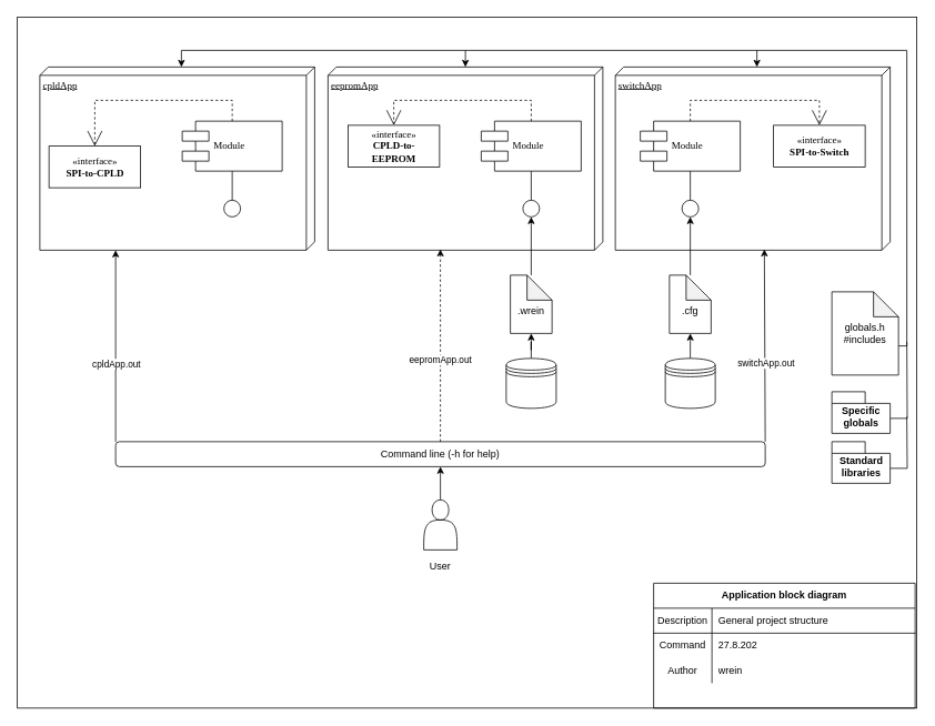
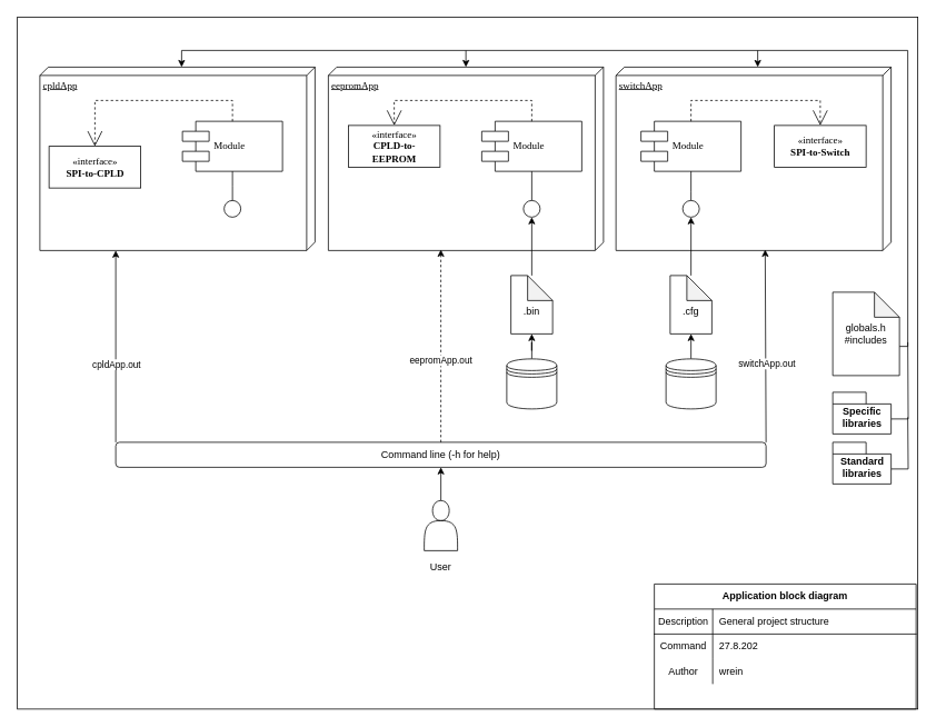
  <mxCell id="0" />
  <mxCell id="1" parent="0" />
  <mxCell id="2" value="" style="rounded=0;whiteSpace=wrap;html=1;" parent="1" vertex="1"><mxGeometry x="20" y="20" width="1080" height="830" as="geometry" /></mxCell>
  <mxCell id="3" value="cpldApp" style="verticalAlign=top;align=left;spacingTop=8;spacingLeft=2;spacingRight=12;shape=cube;size=10;direction=south;fontStyle=4;html=1;rounded=0;shadow=0;comic=0;labelBackgroundColor=none;strokeWidth=1;fontFamily=Verdana;fontSize=12" parent="1" vertex="1"><mxGeometry x="47" y="80" width="330" height="220" as="geometry" /></mxCell>
  <mxCell id="4" value="switchApp" style="verticalAlign=top;align=left;spacingTop=8;spacingLeft=2;spacingRight=12;shape=cube;size=10;direction=south;fontStyle=4;html=1;rounded=0;shadow=0;comic=0;labelBackgroundColor=none;strokeWidth=1;fontFamily=Verdana;fontSize=12" parent="1" vertex="1"><mxGeometry x="738" y="80" width="330" height="220" as="geometry" /></mxCell>
  <mxCell id="5" value="«interface»&lt;br&gt;&lt;b&gt;SPI-to-CPLD&lt;/b&gt;" style="html=1;rounded=0;shadow=0;comic=0;labelBackgroundColor=none;strokeWidth=1;fontFamily=Verdana;fontSize=12;align=center;" parent="1" vertex="1"><mxGeometry x="58" y="175" width="110" height="50" as="geometry" /></mxCell>
  <mxCell id="6" value="Module" style="shape=component;align=left;spacingLeft=36;rounded=0;shadow=0;comic=0;labelBackgroundColor=none;strokeWidth=1;fontFamily=Verdana;fontSize=12;html=1;" parent="1" vertex="1"><mxGeometry x="218" y="145" width="120" height="60" as="geometry" /></mxCell>
  <mxCell id="7" value="" style="ellipse;whiteSpace=wrap;html=1;rounded=0;shadow=0;comic=0;labelBackgroundColor=none;strokeWidth=1;fontFamily=Verdana;fontSize=12;align=center;" parent="1" vertex="1"><mxGeometry x="268" y="240" width="20" height="20" as="geometry" /></mxCell>
  <mxCell id="8" value="Module" style="shape=component;align=left;spacingLeft=36;rounded=0;shadow=0;comic=0;labelBackgroundColor=none;strokeWidth=1;fontFamily=Verdana;fontSize=12;html=1;" parent="1" vertex="1"><mxGeometry x="768" y="145" width="120" height="60" as="geometry" /></mxCell>
  <mxCell id="9" value="«interface»&lt;br&gt;&lt;b&gt;SPI-to-Switch&lt;/b&gt;" style="html=1;rounded=0;shadow=0;comic=0;labelBackgroundColor=none;strokeWidth=1;fontFamily=Verdana;fontSize=12;align=center;" parent="1" vertex="1"><mxGeometry x="928" y="150" width="110" height="50" as="geometry" /></mxCell>
  <mxCell id="10" style="edgeStyle=elbowEdgeStyle;rounded=0;html=1;labelBackgroundColor=none;startArrow=none;startFill=0;startSize=8;endArrow=none;endFill=0;endSize=16;fontFamily=Verdana;fontSize=12;" parent="1" source="7" target="6" edge="1"><mxGeometry relative="1" as="geometry" /></mxCell>
  <mxCell id="11" style="edgeStyle=orthogonalEdgeStyle;rounded=0;html=1;labelBackgroundColor=none;startArrow=none;startFill=0;startSize=8;endArrow=open;endFill=0;endSize=16;fontFamily=Verdana;fontSize=12;dashed=1;" parent="1" source="6" target="5" edge="1"><mxGeometry relative="1" as="geometry"><Array as="points"><mxPoint x="278" y="120" /><mxPoint x="113" y="120" /></Array></mxGeometry></mxCell>
  <mxCell id="12" style="edgeStyle=orthogonalEdgeStyle;rounded=0;html=1;dashed=1;labelBackgroundColor=none;startArrow=none;startFill=0;startSize=8;endArrow=open;endFill=0;endSize=16;fontFamily=Verdana;fontSize=12;" parent="1" source="8" target="9" edge="1"><mxGeometry relative="1" as="geometry"><Array as="points"><mxPoint x="828" y="120" /><mxPoint x="983" y="120" /></Array></mxGeometry></mxCell>
  <mxCell id="13" style="edgeStyle=orthogonalEdgeStyle;rounded=0;orthogonalLoop=1;jettySize=auto;html=1;exitX=0.5;exitY=0;exitDx=0;exitDy=0;entryX=0.5;entryY=1;entryDx=0;entryDy=0;entryPerimeter=0;" parent="1" source="14" target="18" edge="1"><mxGeometry relative="1" as="geometry"><mxPoint x="568" y="690" as="targetPoint" /></mxGeometry></mxCell>
  <mxCell id="14" value="" style="shape=datastore;whiteSpace=wrap;html=1;" parent="1" vertex="1"><mxGeometry x="798" y="430" width="60" height="60" as="geometry" /></mxCell>
  <mxCell id="15" style="edgeStyle=orthogonalEdgeStyle;rounded=0;orthogonalLoop=1;jettySize=auto;html=1;exitX=0.5;exitY=0;exitDx=0;exitDy=0;entryX=0.5;entryY=1;entryDx=0;entryDy=0;" parent="1" source="16" target="21" edge="1"><mxGeometry relative="1" as="geometry" /></mxCell>
  <mxCell id="16" value="" style="shape=actor;whiteSpace=wrap;html=1;" parent="1" vertex="1"><mxGeometry x="508" y="600" width="40" height="60" as="geometry" /></mxCell>
  <mxCell id="17" value="" style="edgeStyle=orthogonalEdgeStyle;rounded=0;orthogonalLoop=1;jettySize=auto;html=1;" parent="1" source="18" target="39" edge="1"><mxGeometry relative="1" as="geometry" /></mxCell>
  <mxCell id="18" value="&lt;br&gt;.cfg" style="shape=note;whiteSpace=wrap;html=1;backgroundOutline=1;darkOpacity=0.05;" parent="1" vertex="1"><mxGeometry x="803" y="330" width="50" height="70" as="geometry" /></mxCell>
  <mxCell id="19" style="edgeStyle=orthogonalEdgeStyle;rounded=0;orthogonalLoop=1;jettySize=auto;html=1;exitX=0;exitY=0;exitDx=0;exitDy=0;" parent="1" source="21" edge="1"><mxGeometry relative="1" as="geometry"><mxPoint x="138" y="300" as="targetPoint" /><Array as="points" /></mxGeometry></mxCell>
  <mxCell id="20" value="cpldApp.out" style="edgeLabel;html=1;align=center;verticalAlign=middle;resizable=0;points=[];" parent="19" vertex="1" connectable="0"><mxGeometry x="-0.183" y="-1" relative="1" as="geometry"><mxPoint as="offset" /></mxGeometry></mxCell>
  <mxCell id="21" value="Command line (-h for help)" style="whiteSpace=wrap;html=1;rounded=1;" parent="1" vertex="1"><mxGeometry x="138" y="530" width="780" height="30" as="geometry" /></mxCell>
  <mxCell id="22" value="Application block diagram" style="shape=table;html=1;whiteSpace=wrap;startSize=30;container=1;collapsible=0;childLayout=tableLayout;fixedRows=1;rowLines=0;fontStyle=1;align=center;shadow=0;labelBackgroundColor=none;" parent="1" vertex="1"><mxGeometry x="784" y="700" width="314" height="150" as="geometry" /></mxCell>
  <mxCell id="23" value="" style="shape=partialRectangle;html=1;whiteSpace=wrap;collapsible=0;dropTarget=0;pointerEvents=0;fillColor=none;top=0;left=0;bottom=1;right=0;points=[[0,0.5],[1,0.5]];portConstraint=eastwest;" parent="22" vertex="1"><mxGeometry y="30" width="314" height="30" as="geometry" /></mxCell>
  <mxCell id="24" value="Description" style="shape=partialRectangle;html=1;whiteSpace=wrap;connectable=0;fillColor=none;top=0;left=0;bottom=0;right=0;overflow=hidden;" parent="23" vertex="1"><mxGeometry width="70" height="30" as="geometry" /></mxCell>
  <mxCell id="25" value="General project structure" style="shape=partialRectangle;html=1;whiteSpace=wrap;connectable=0;fillColor=none;top=0;left=0;bottom=0;right=0;align=left;spacingLeft=6;overflow=hidden;" parent="23" vertex="1"><mxGeometry x="70" width="244" height="30" as="geometry" /></mxCell>
  <mxCell id="26" value="" style="shape=partialRectangle;html=1;whiteSpace=wrap;collapsible=0;dropTarget=0;pointerEvents=0;fillColor=none;top=0;left=0;bottom=0;right=0;points=[[0,0.5],[1,0.5]];portConstraint=eastwest;" parent="22" vertex="1"><mxGeometry y="60" width="314" height="30" as="geometry" /></mxCell>
  <mxCell id="27" value="Command" style="shape=partialRectangle;html=1;whiteSpace=wrap;connectable=0;fillColor=none;top=0;left=0;bottom=0;right=0;overflow=hidden;" parent="26" vertex="1"><mxGeometry width="70" height="30" as="geometry" /></mxCell>
  <mxCell id="28" value="27.8.202" style="shape=partialRectangle;html=1;whiteSpace=wrap;connectable=0;fillColor=none;top=0;left=0;bottom=0;right=0;align=left;spacingLeft=6;overflow=hidden;" parent="26" vertex="1"><mxGeometry x="70" width="244" height="30" as="geometry" /></mxCell>
  <mxCell id="29" value="" style="shape=partialRectangle;html=1;whiteSpace=wrap;collapsible=0;dropTarget=0;pointerEvents=0;fillColor=none;top=0;left=0;bottom=0;right=0;points=[[0,0.5],[1,0.5]];portConstraint=eastwest;" parent="22" vertex="1"><mxGeometry y="90" width="314" height="30" as="geometry" /></mxCell>
  <mxCell id="30" value="Author" style="shape=partialRectangle;html=1;whiteSpace=wrap;connectable=0;fillColor=none;top=0;left=0;bottom=0;right=0;overflow=hidden;" parent="29" vertex="1"><mxGeometry width="70" height="30" as="geometry" /></mxCell>
  <mxCell id="31" value="wrein" style="shape=partialRectangle;html=1;whiteSpace=wrap;connectable=0;fillColor=none;top=0;left=0;bottom=0;right=0;align=left;spacingLeft=6;overflow=hidden;" parent="29" vertex="1"><mxGeometry x="70" width="244" height="30" as="geometry" /></mxCell>
  <mxCell id="32" style="edgeStyle=orthogonalEdgeStyle;rounded=0;orthogonalLoop=1;jettySize=auto;html=1;exitX=0;exitY=0;exitDx=70;exitDy=32;exitPerimeter=0;endArrow=none;endFill=0;" parent="1" source="33" edge="1"><mxGeometry relative="1" as="geometry"><mxPoint x="1088" y="500" as="targetPoint" /></mxGeometry></mxCell>
  <mxCell id="33" value="Standard &lt;br&gt;libraries" style="shape=folder;fontStyle=1;spacingTop=10;tabWidth=40;tabHeight=14;tabPosition=left;html=1;" parent="1" vertex="1"><mxGeometry x="998" y="530" width="70" height="50" as="geometry" /></mxCell>
  <mxCell id="34" style="edgeStyle=orthogonalEdgeStyle;rounded=0;orthogonalLoop=1;jettySize=auto;html=1;exitX=0;exitY=0;exitDx=70;exitDy=32;exitPerimeter=0;endArrow=none;endFill=0;" parent="1" source="35" edge="1"><mxGeometry relative="1" as="geometry"><mxPoint x="1088" y="410" as="targetPoint" /></mxGeometry></mxCell>
- <mxCell id="35" value="Specific&lt;br&gt;globals" style="shape=folder;fontStyle=1;spacingTop=10;tabWidth=40;tabHeight=14;tabPosition=left;html=1;" parent="1" vertex="1"><mxGeometry x="998" y="470" width="70" height="50" as="geometry" /></mxCell>
+ <mxCell id="35" value="Specific&lt;br&gt;libraries" style="shape=folder;fontStyle=1;spacingTop=10;tabWidth=40;tabHeight=14;tabPosition=left;html=1;" parent="1" vertex="1"><mxGeometry x="998" y="470" width="70" height="50" as="geometry" /></mxCell>
  <mxCell id="36" style="edgeStyle=orthogonalEdgeStyle;rounded=0;orthogonalLoop=1;jettySize=auto;html=1;exitX=0;exitY=0;exitDx=80;exitDy=65;exitPerimeter=0;entryX=0;entryY=0;entryDx=0;entryDy=160;entryPerimeter=0;" parent="1" source="37" target="3" edge="1"><mxGeometry relative="1" as="geometry"><Array as="points"><mxPoint x="1088" y="415" /><mxPoint x="1088" y="60" /><mxPoint x="217" y="60" /></Array></mxGeometry></mxCell>
  <mxCell id="37" value="globals.h&lt;br&gt;#includes" style="shape=note;whiteSpace=wrap;html=1;backgroundOutline=1;darkOpacity=0.05;" parent="1" vertex="1"><mxGeometry x="998" y="350" width="80" height="100" as="geometry" /></mxCell>
  <mxCell id="38" value="" style="endArrow=classic;html=1;entryX=0;entryY=0;entryDx=0;entryDy=160;entryPerimeter=0;" parent="1" target="4" edge="1"><mxGeometry width="50" height="50" relative="1" as="geometry"><mxPoint x="908" y="60" as="sourcePoint" /><mxPoint x="618" y="430" as="targetPoint" /></mxGeometry></mxCell>
  <mxCell id="39" value="" style="ellipse;whiteSpace=wrap;html=1;rounded=0;shadow=0;comic=0;labelBackgroundColor=none;strokeWidth=1;fontFamily=Verdana;fontSize=12;align=center;" parent="1" vertex="1"><mxGeometry x="818" y="240" width="20" height="20" as="geometry" /></mxCell>
  <mxCell id="40" style="edgeStyle=elbowEdgeStyle;rounded=0;html=1;labelBackgroundColor=none;startArrow=none;startFill=0;startSize=8;endArrow=none;endFill=0;endSize=16;fontFamily=Verdana;fontSize=12;entryX=0.5;entryY=1;entryDx=0;entryDy=0;" parent="1" source="39" target="8" edge="1"><mxGeometry relative="1" as="geometry"><mxPoint x="758" y="205" as="targetPoint" /><Array as="points"><mxPoint x="828" y="230" /><mxPoint x="758" y="210" /></Array></mxGeometry></mxCell>
  <mxCell id="41" value="eepromApp" style="verticalAlign=top;align=left;spacingTop=8;spacingLeft=2;spacingRight=12;shape=cube;size=10;direction=south;fontStyle=4;html=1;rounded=0;shadow=0;comic=0;labelBackgroundColor=none;strokeWidth=1;fontFamily=Verdana;fontSize=12" parent="1" vertex="1"><mxGeometry x="393" y="80" width="330" height="220" as="geometry" /></mxCell>
  <mxCell id="42" value="«interface»&lt;br&gt;&lt;b&gt;CPLD-to-&lt;br&gt;EEPROM&lt;/b&gt;" style="html=1;rounded=0;shadow=0;comic=0;labelBackgroundColor=none;strokeWidth=1;fontFamily=Verdana;fontSize=12;align=center;" parent="1" vertex="1"><mxGeometry x="417" y="150" width="110" height="50" as="geometry" /></mxCell>
  <mxCell id="43" value="Module" style="shape=component;align=left;spacingLeft=36;rounded=0;shadow=0;comic=0;labelBackgroundColor=none;strokeWidth=1;fontFamily=Verdana;fontSize=12;html=1;" parent="1" vertex="1"><mxGeometry x="577" y="145" width="120" height="60" as="geometry" /></mxCell>
  <mxCell id="44" value="" style="ellipse;whiteSpace=wrap;html=1;rounded=0;shadow=0;comic=0;labelBackgroundColor=none;strokeWidth=1;fontFamily=Verdana;fontSize=12;align=center;" parent="1" vertex="1"><mxGeometry x="627" y="240" width="20" height="20" as="geometry" /></mxCell>
  <mxCell id="45" style="edgeStyle=orthogonalEdgeStyle;rounded=0;html=1;labelBackgroundColor=none;startArrow=none;startFill=0;startSize=8;endArrow=open;endFill=0;endSize=16;fontFamily=Verdana;fontSize=12;dashed=1;" parent="1" source="43" target="42" edge="1"><mxGeometry relative="1" as="geometry"><Array as="points"><mxPoint x="637" y="120" /><mxPoint x="472" y="120" /></Array></mxGeometry></mxCell>
  <mxCell id="46" value="" style="endArrow=none;html=1;entryX=0.5;entryY=1;entryDx=0;entryDy=0;exitX=0.5;exitY=0;exitDx=0;exitDy=0;" parent="1" source="44" target="43" edge="1"><mxGeometry width="50" height="50" relative="1" as="geometry"><mxPoint x="478" y="450" as="sourcePoint" /><mxPoint x="528" y="400" as="targetPoint" /></mxGeometry></mxCell>
  <mxCell id="47" value="" style="endArrow=classic;html=1;" parent="1" target="41" edge="1"><mxGeometry width="50" height="50" relative="1" as="geometry"><mxPoint x="558" y="60" as="sourcePoint" /><mxPoint x="608" as="targetPoint" y="10" /></mxGeometry></mxCell>
  <mxCell id="48" value="" style="edgeStyle=orthogonalEdgeStyle;rounded=0;orthogonalLoop=1;jettySize=auto;html=1;" parent="1" source="49" target="51" edge="1"><mxGeometry relative="1" as="geometry" /></mxCell>
  <mxCell id="49" value="" style="shape=datastore;whiteSpace=wrap;html=1;" parent="1" vertex="1"><mxGeometry x="607" y="430" width="60" height="60" as="geometry" /></mxCell>
  <mxCell id="50" value="" style="edgeStyle=orthogonalEdgeStyle;rounded=0;orthogonalLoop=1;jettySize=auto;html=1;" parent="1" source="51" target="44" edge="1"><mxGeometry relative="1" as="geometry" /></mxCell>
- <mxCell id="51" value="&lt;br&gt;.wrein" style="shape=note;whiteSpace=wrap;html=1;backgroundOutline=1;darkOpacity=0.05;" parent="1" vertex="1"><mxGeometry x="612" y="330" width="50" height="70" as="geometry" /></mxCell>
+ <mxCell id="51" value="&lt;br&gt;.bin" style="shape=note;whiteSpace=wrap;html=1;backgroundOutline=1;darkOpacity=0.05;" parent="1" vertex="1"><mxGeometry x="612" y="330" width="50" height="70" as="geometry" /></mxCell>
  <mxCell id="52" value="" style="endArrow=classic;html=1;exitX=0.5;exitY=0;exitDx=0;exitDy=0;entryX=0.995;entryY=0.591;entryDx=0;entryDy=0;entryPerimeter=0;dashed=1;" parent="1" source="21" target="41" edge="1"><mxGeometry width="50" height="50" relative="1" as="geometry"><mxPoint x="478" y="450" as="sourcePoint" /><mxPoint x="528" y="400" as="targetPoint" /></mxGeometry></mxCell>
  <mxCell id="53" value="eepromApp.out" style="edgeLabel;html=1;align=center;verticalAlign=middle;resizable=0;points=[];" parent="52" vertex="1" connectable="0"><mxGeometry x="-0.143" relative="1" as="geometry"><mxPoint as="offset" /></mxGeometry></mxCell>
  <mxCell id="54" value="" style="endArrow=classic;html=1;exitX=1;exitY=0;exitDx=0;exitDy=0;entryX=0.995;entryY=0.588;entryDx=0;entryDy=0;entryPerimeter=0;" parent="1" source="21" edge="1"><mxGeometry width="50" height="50" relative="1" as="geometry"><mxPoint x="918.08" y="509.01" as="sourcePoint" /><mxPoint x="916.96" y="298.9" as="targetPoint" /></mxGeometry></mxCell>
  <mxCell id="55" value="switchApp.out" style="edgeLabel;html=1;align=center;verticalAlign=middle;resizable=0;points=[];" parent="54" vertex="1" connectable="0"><mxGeometry x="-0.187" y="-1" relative="1" as="geometry"><mxPoint as="offset" /></mxGeometry></mxCell>
  <mxCell id="56" value="User" style="text;html=1;strokeColor=none;fillColor=none;align=center;verticalAlign=middle;whiteSpace=wrap;rounded=0;" parent="1" vertex="1"><mxGeometry x="508" y="670" width="40" height="20" as="geometry" /></mxCell>
